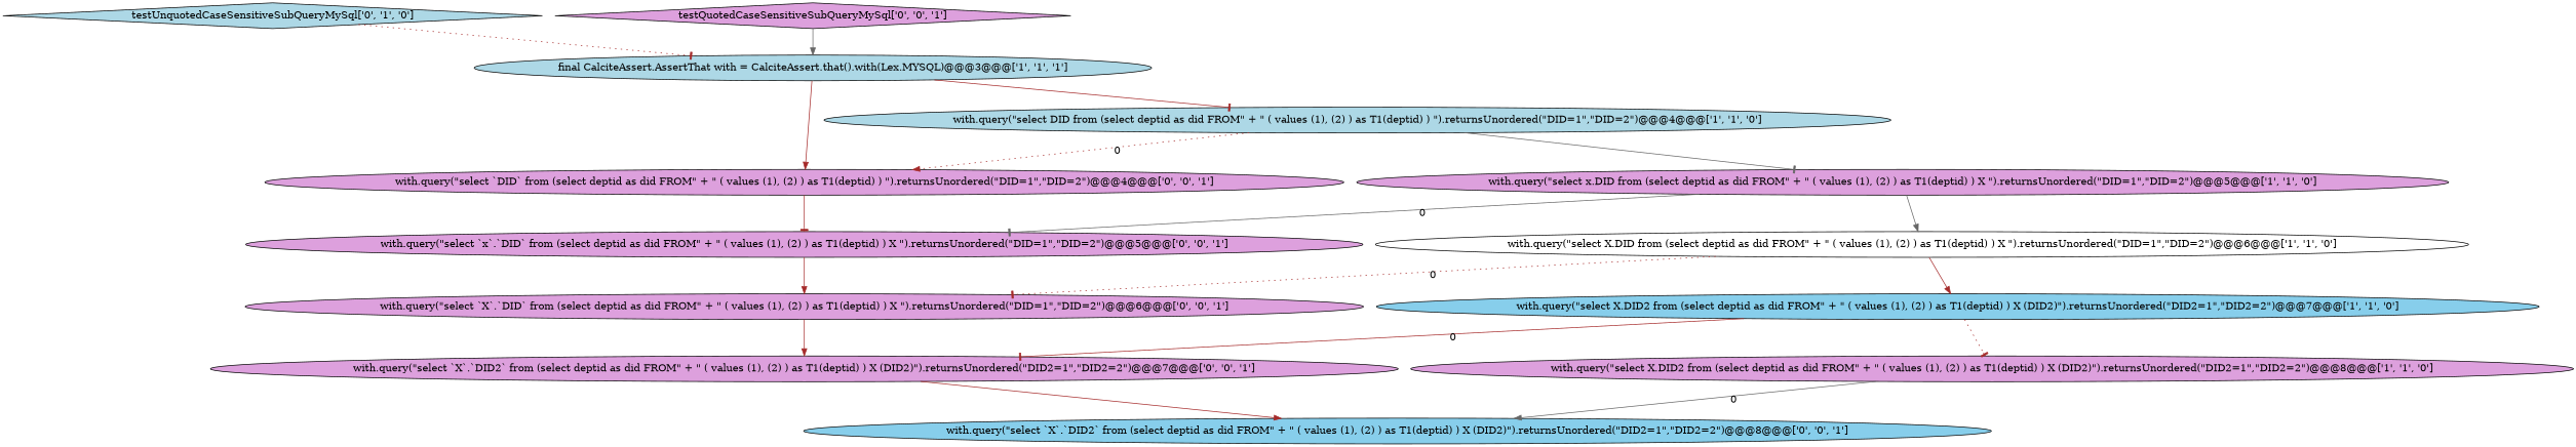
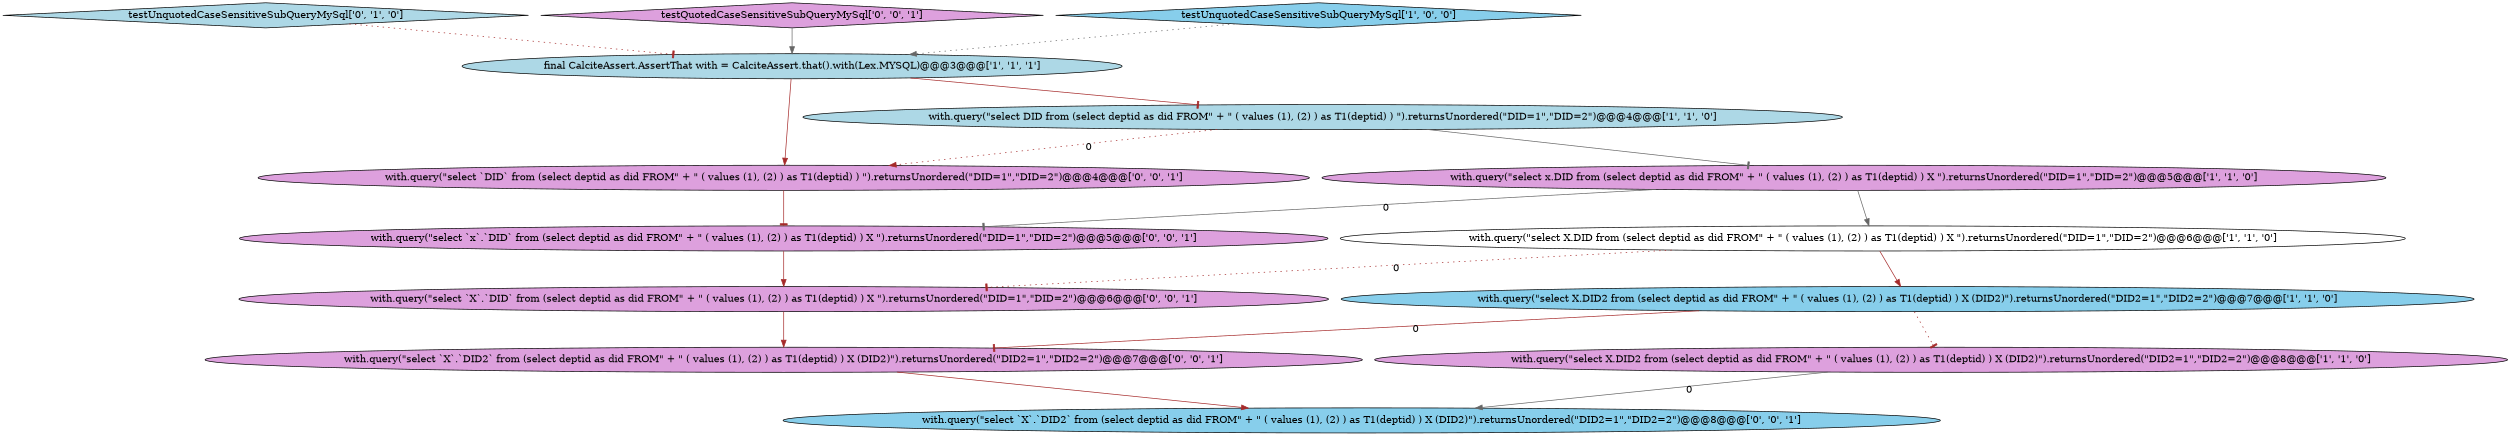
  digraph {
    node [fillcolor=plum shape=ellipse style=filled]
    edge [style=solid color=brown arrowhead=normal]
    n1 [label="with.query(\"select `X`.`DID2` from (select deptid as did FROM\" + \" ( values (1), (2) ) as T1(deptid) ) X (DID2)\").returnsUnordered(\"DID2=1\",\"DID2=2\")@@@7@@@['0', '0', '1']"]
    n2 [fillcolor=skyblue label="with.query(\"select `X`.`DID2` from (select deptid as did FROM\" + \" ( values (1), (2) ) as T1(deptid) ) X (DID2)\").returnsUnordered(\"DID2=1\",\"DID2=2\")@@@8@@@['0', '0', '1']"]
    n3 [fillcolor=lightblue label="testUnquotedCaseSensitiveSubQueryMySql['0', '1', '0']" shape=diamond]
    n4 [fillcolor=lightblue label="final CalciteAssert.AssertThat with = CalciteAssert.that().with(Lex.MYSQL)@@@3@@@['1', '1', '1']"]
    n5 [label="with.query(\"select X.DID2 from (select deptid as did FROM\" + \" ( values (1), (2) ) as T1(deptid) ) X (DID2)\").returnsUnordered(\"DID2=1\",\"DID2=2\")@@@8@@@['1', '1', '0']"]
    n6 [label="with.query(\"select `x`.`DID` from (select deptid as did FROM\" + \" ( values (1), (2) ) as T1(deptid) ) X \").returnsUnordered(\"DID=1\",\"DID=2\")@@@5@@@['0', '0', '1']"]
    n7 [label="with.query(\"select `X`.`DID` from (select deptid as did FROM\" + \" ( values (1), (2) ) as T1(deptid) ) X \").returnsUnordered(\"DID=1\",\"DID=2\")@@@6@@@['0', '0', '1']"]
    n8 [fillcolor=lightblue label="with.query(\"select DID from (select deptid as did FROM\" + \" ( values (1), (2) ) as T1(deptid) ) \").returnsUnordered(\"DID=1\",\"DID=2\")@@@4@@@['1', '1', '0']"]
    n9 [label="with.query(\"select `DID` from (select deptid as did FROM\" + \" ( values (1), (2) ) as T1(deptid) ) \").returnsUnordered(\"DID=1\",\"DID=2\")@@@4@@@['0', '0', '1']"]
    n10 [label="with.query(\"select x.DID from (select deptid as did FROM\" + \" ( values (1), (2) ) as T1(deptid) ) X \").returnsUnordered(\"DID=1\",\"DID=2\")@@@5@@@['1', '1', '0']"]
    n11 [label="testQuotedCaseSensitiveSubQueryMySql['0', '0', '1']" shape=diamond]
+   n12 [fillcolor=skyblue label="testUnquotedCaseSensitiveSubQueryMySql['1', '0', '0']" shape=diamond]
    n13 [fillcolor=white label="with.query(\"select X.DID from (select deptid as did FROM\" + \" ( values (1), (2) ) as T1(deptid) ) X \").returnsUnordered(\"DID=1\",\"DID=2\")@@@6@@@['1', '1', '0']"]
    n14 [fillcolor=skyblue label="with.query(\"select X.DID2 from (select deptid as did FROM\" + \" ( values (1), (2) ) as T1(deptid) ) X (DID2)\").returnsUnordered(\"DID2=1\",\"DID2=2\")@@@7@@@['1', '1', '0']"]
    n1 -> n2
    n3 -> n4 [style=dotted arrowhead=tee]
    n4 -> n8 [arrowhead=tee]
    n4 -> n9
    n5 -> n2 [label=0 color=gray40]
    n6 -> n7
    n7 -> n1
    n8 -> n9 [label=0 style=dotted]
    n8 -> n10 [color=gray40 arrowhead=tee]
    n9 -> n6 [arrowhead=tee]
    n10 -> n6 [label=0 color=gray40 arrowhead=tee]
    n10 -> n13 [color=gray40]
    n11 -> n4 [color=gray40]
+   n12 -> n4 [style=dotted color=gray40]
    n13 -> n7 [label=0 style=dotted arrowhead=tee]
    n13 -> n14
    n14 -> n1 [label=0 arrowhead=tee]
    n14 -> n5 [style=dotted arrowhead=tee]
  }
